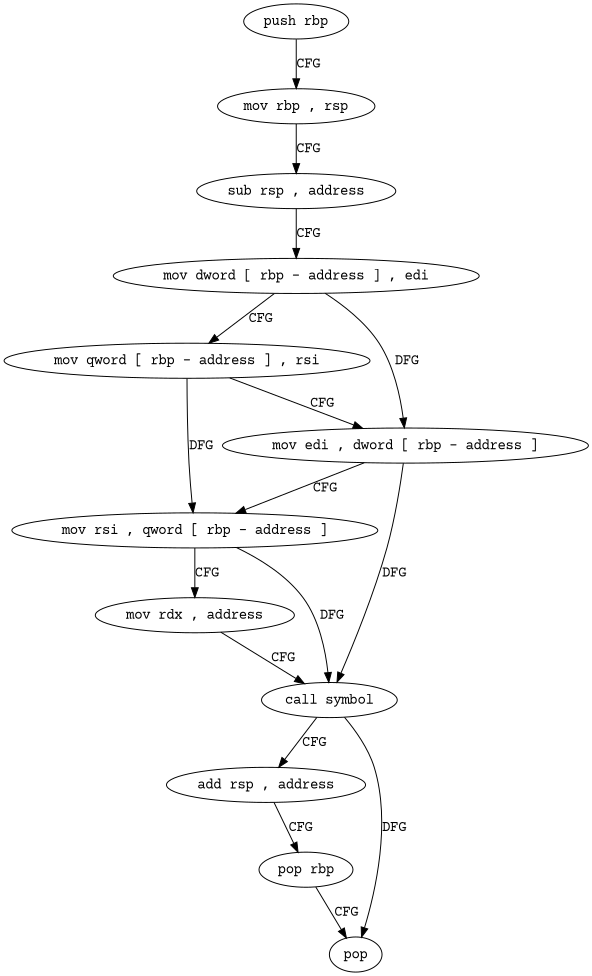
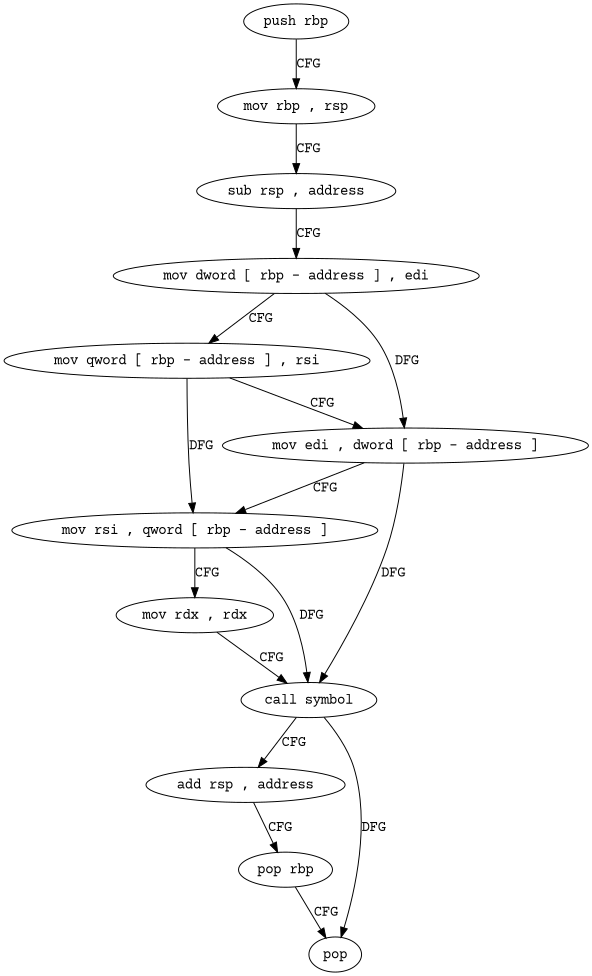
  digraph {
    fontname="Courier Prime"
    node [fontname="Courier Prime"]
    edge [fontname="Courier Prime"]
    n1 [label="push rbp"]
    n2 [label="mov rbp , rsp"]
    n3 [label="sub rsp , address"]
    n4 [label="mov dword [ rbp - address ] , edi"]
    n5 [label="mov qword [ rbp - address ] , rsi"]
    n6 [label="mov edi , dword [ rbp - address ]"]
    n7 [label="mov rsi , qword [ rbp - address ]"]
    n8 [label="call symbol"]
-   n9 [label="mov rdx , address"]
+   n9 [label="mov rdx , rdx"]
    n10 [label="add rsp , address"]
    n11 [label=pop]
    n12 [label="pop rbp"]
    n1 -> n2 [label=CFG]
    n2 -> n3 [label=CFG]
    n3 -> n4 [label=CFG]
    n4 -> n5 [label=CFG]
    n4 -> n6 [label=DFG]
    n5 -> n6 [label=CFG]
    n5 -> n7 [label=DFG]
    n6 -> n7 [label=CFG]
    n6 -> n8 [label=DFG]
    n7 -> n8 [label=DFG]
    n7 -> n9 [label=CFG]
    n8 -> n10 [label=CFG]
    n8 -> n11 [label=DFG]
    n9 -> n8 [label=CFG]
    n10 -> n12 [label=CFG]
    n12 -> n11 [label=CFG]
  }
